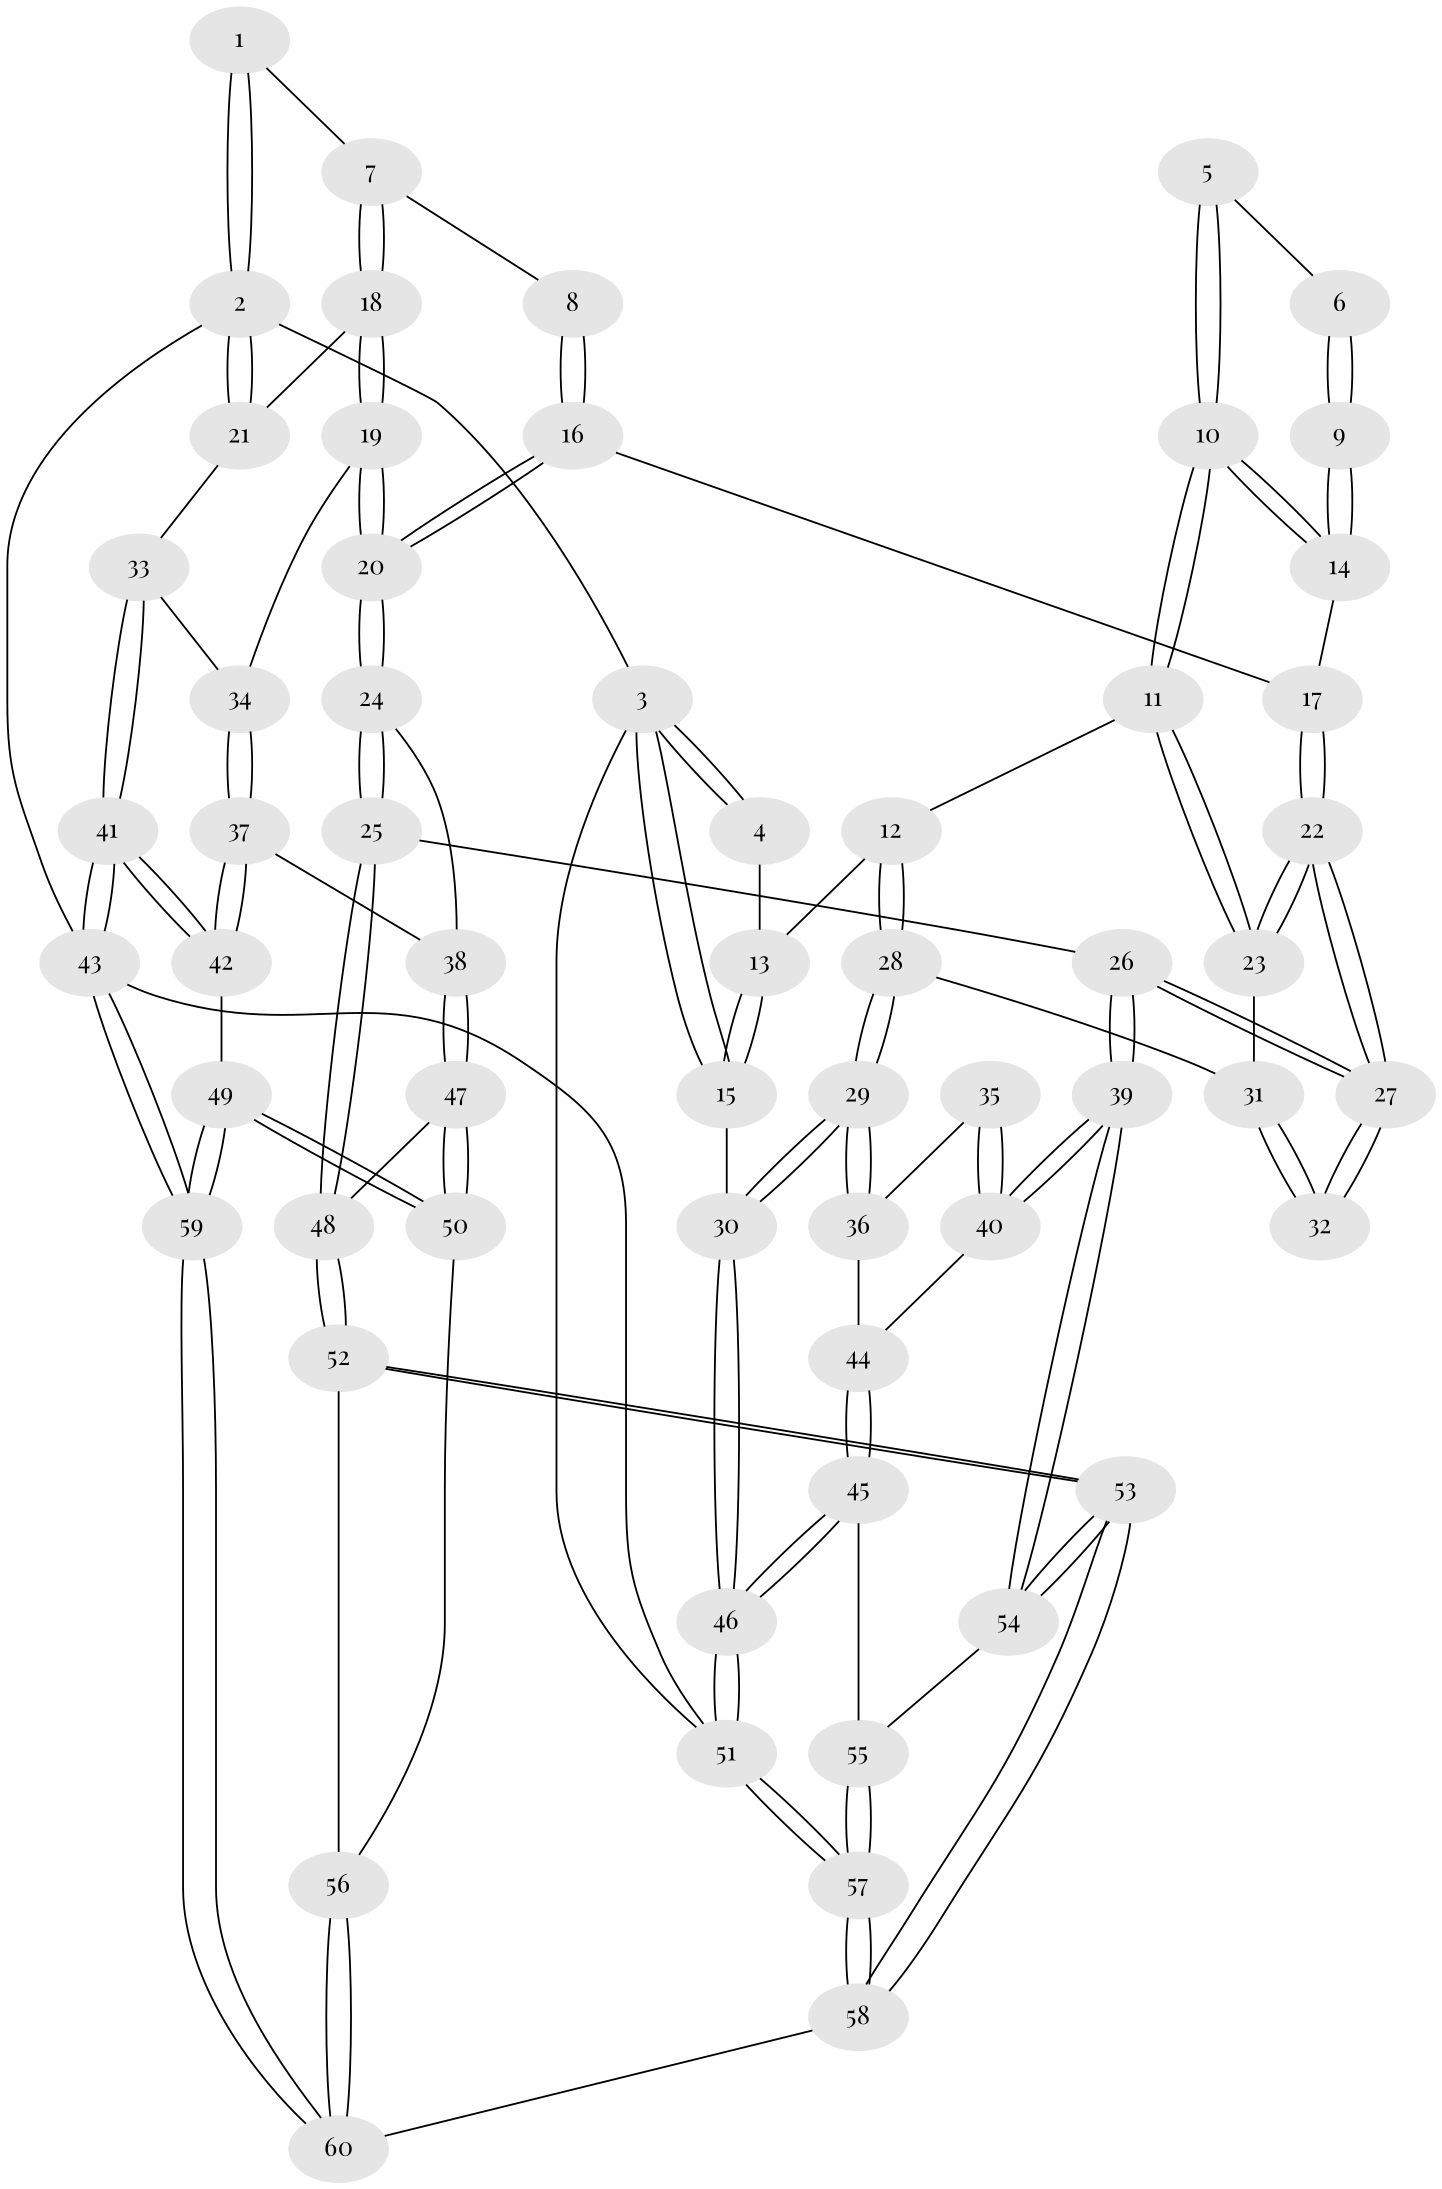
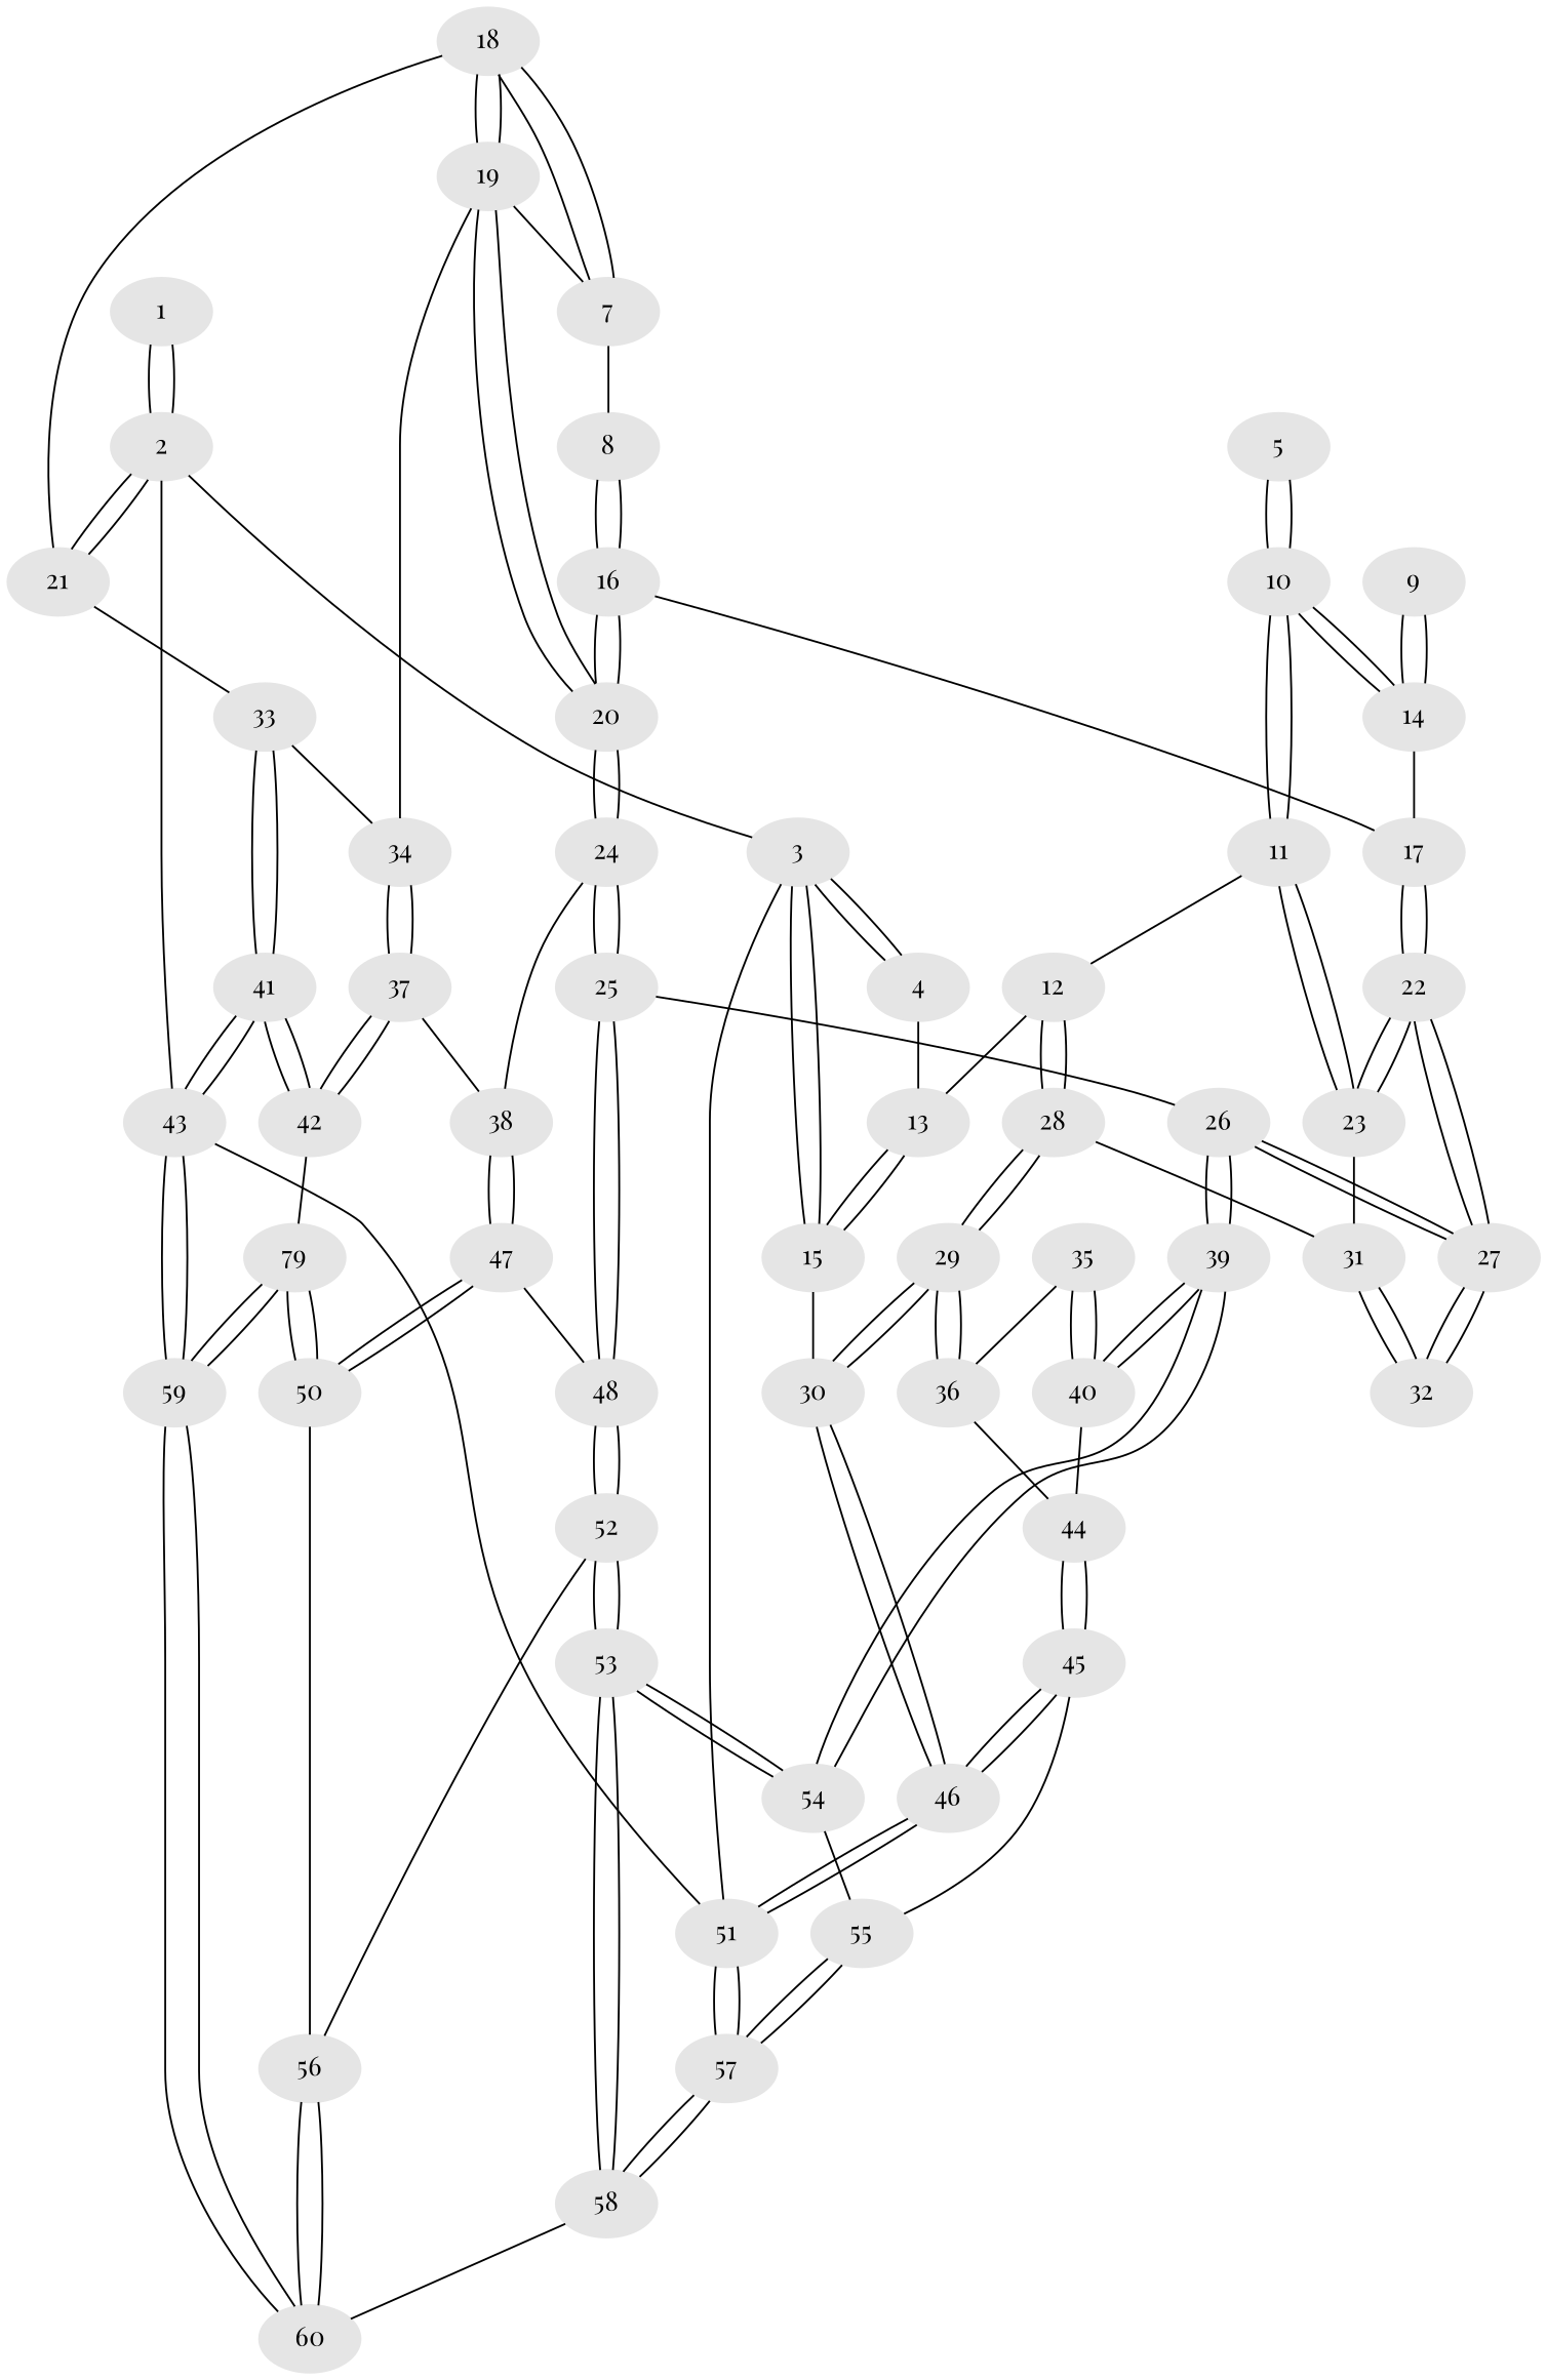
  graph {
    fontname="Playfair Display"
    node [color=gray90 fontname="Playfair Display" style=filled]
    edge [fontname="Playfair Display"]
    1
    2
    7
    3
    21
    43
    8
    18
    4
    15
    51
    33
    59
    13
    30
    57
    5
-   6
    10
    9
    14
    11
    16
    19
    17
    20
    12
    23
    28
    31
    29
    22
    46
    24
    27
    34
    37
    25
    38
    41
    32
    26
    48
    47
    39
    52
    40
    54
    36
    44
    35
    42
    45
-   49
+   49 [label=79]
    50
    55
    60
    56
    53
    58
    1 -- 2
    1 -- 2
-   1 -- 7
+   19 -- 7
    2 -- 3
    2 -- 21
    2 -- 21
    2 -- 43
    7 -- 8
    7 -- 18
    7 -- 18
    3 -- 4
    3 -- 4
    3 -- 15
    3 -- 15
    3 -- 51
    21 -- 33
    43 -- 51
    43 -- 59
    43 -- 59
    8 -- 16
    8 -- 16
    18 -- 21
    18 -- 19
    18 -- 19
    4 -- 13
    15 -- 30
    51 -- 57
    51 -- 57
    33 -- 34
    33 -- 41
    33 -- 41
    59 -- 60
    59 -- 60
    13 -- 15
    13 -- 15
    30 -- 46
    30 -- 46
    57 -- 58
    57 -- 58
-   5 -- 6
    5 -- 10
    5 -- 10
-   6 -- 9
-   6 -- 9
    10 -- 14
    10 -- 14
    10 -- 11
    10 -- 11
    9 -- 14
    9 -- 14
    14 -- 17
    11 -- 12
    11 -- 23
    11 -- 23
    16 -- 17
    16 -- 20
    16 -- 20
    19 -- 20
    19 -- 20
    19 -- 34
    17 -- 22
    17 -- 22
    20 -- 24
    20 -- 24
    12 -- 13
    12 -- 28
    12 -- 28
    23 -- 31
    28 -- 31
    28 -- 29
    28 -- 29
    31 -- 32
    31 -- 32
    29 -- 30
    29 -- 30
    29 -- 36
    29 -- 36
    22 -- 23
    22 -- 23
    22 -- 27
    22 -- 27
    46 -- 51
    46 -- 51
    24 -- 25
    24 -- 25
    24 -- 38
    27 -- 32
    27 -- 32
    34 -- 37
    34 -- 37
    37 -- 38
    37 -- 42
    37 -- 42
    25 -- 26
    25 -- 48
    25 -- 48
    38 -- 47
    38 -- 47
    41 -- 43
    41 -- 43
    41 -- 42
    41 -- 42
    26 -- 27
    26 -- 27
    26 -- 39
    26 -- 39
    48 -- 52
    48 -- 52
    47 -- 48
    47 -- 50
    47 -- 50
    39 -- 40
    39 -- 40
    39 -- 54
    39 -- 54
    52 -- 56
    52 -- 53
    52 -- 53
    40 -- 44
    54 -- 55
    36 -- 44
    44 -- 45
    44 -- 45
    35 -- 40
    35 -- 40
    35 -- 36
    42 -- 49
    45 -- 46
    45 -- 46
    45 -- 55
    49 -- 59
    49 -- 59
    49 -- 50
    49 -- 50
    50 -- 56
    55 -- 57
    55 -- 57
    56 -- 60
    56 -- 60
    53 -- 54
    53 -- 54
    53 -- 58
    53 -- 58
    58 -- 60
  }
